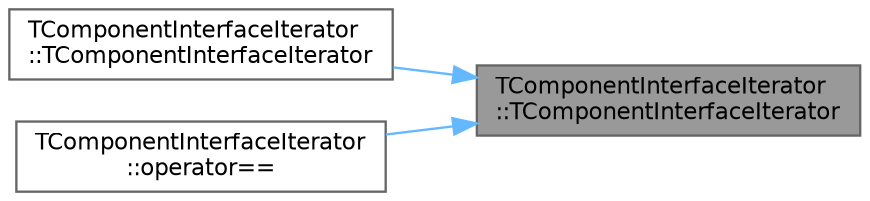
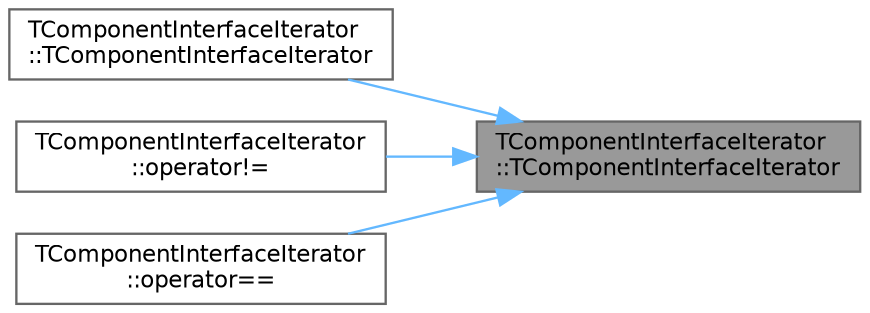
  digraph {
    rankdir=RL
    node [color=grey40 fillcolor=white fontname=Helvetica fontsize=10 shape=box style=filled]
    edge [color=steelblue1 dir=back fontname=Helvetica fontsize=10 labelfontname=Helvetica labelfontsize=10 style=solid]
    n1 [color=gray40 fillcolor=grey60 fontcolor=black height=0.2 label="TComponentInterfaceIterator\l::TComponentInterfaceIterator" width=0.4]
    n2 [height=0.2 label="TComponentInterfaceIterator\l::TComponentInterfaceIterator" width=0.4]
+   n3 [height=0.2 label="TComponentInterfaceIterator\l::operator!=" width=0.4]
    n4 [height=0.2 label="TComponentInterfaceIterator\l::operator==" width=0.4]
    n1 -> n2
+   n1 -> n3
    n1 -> n4
  }
